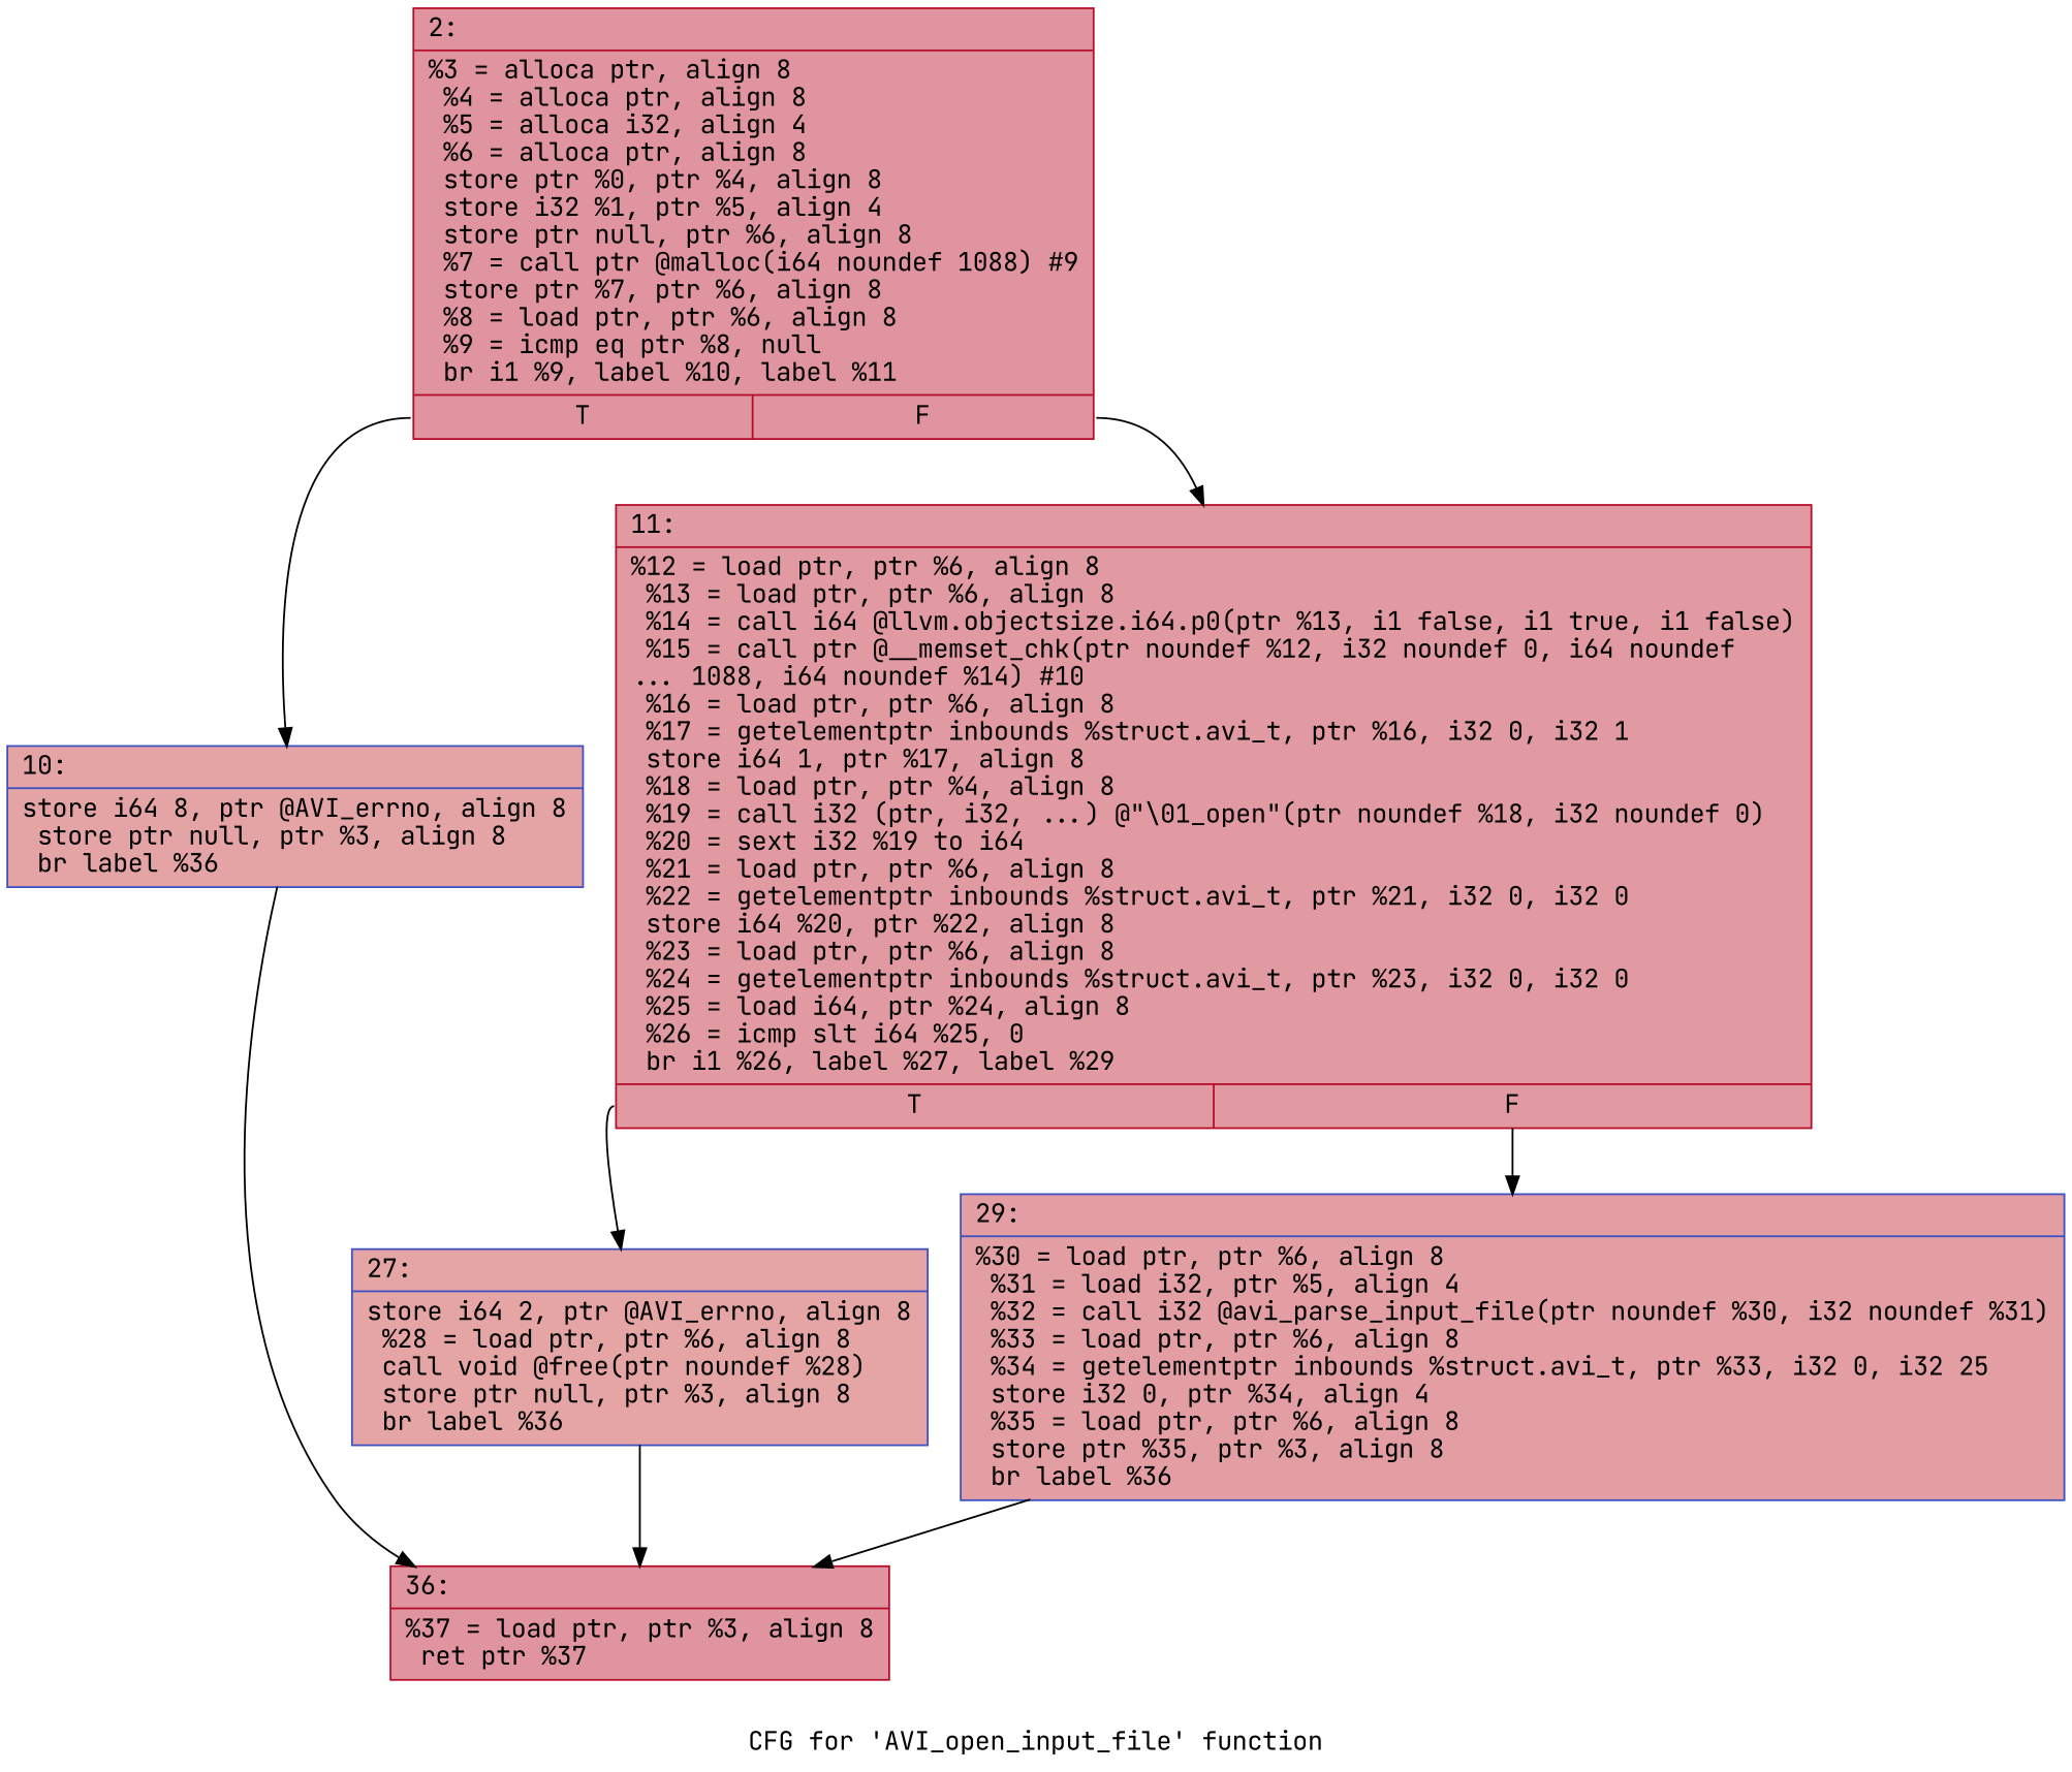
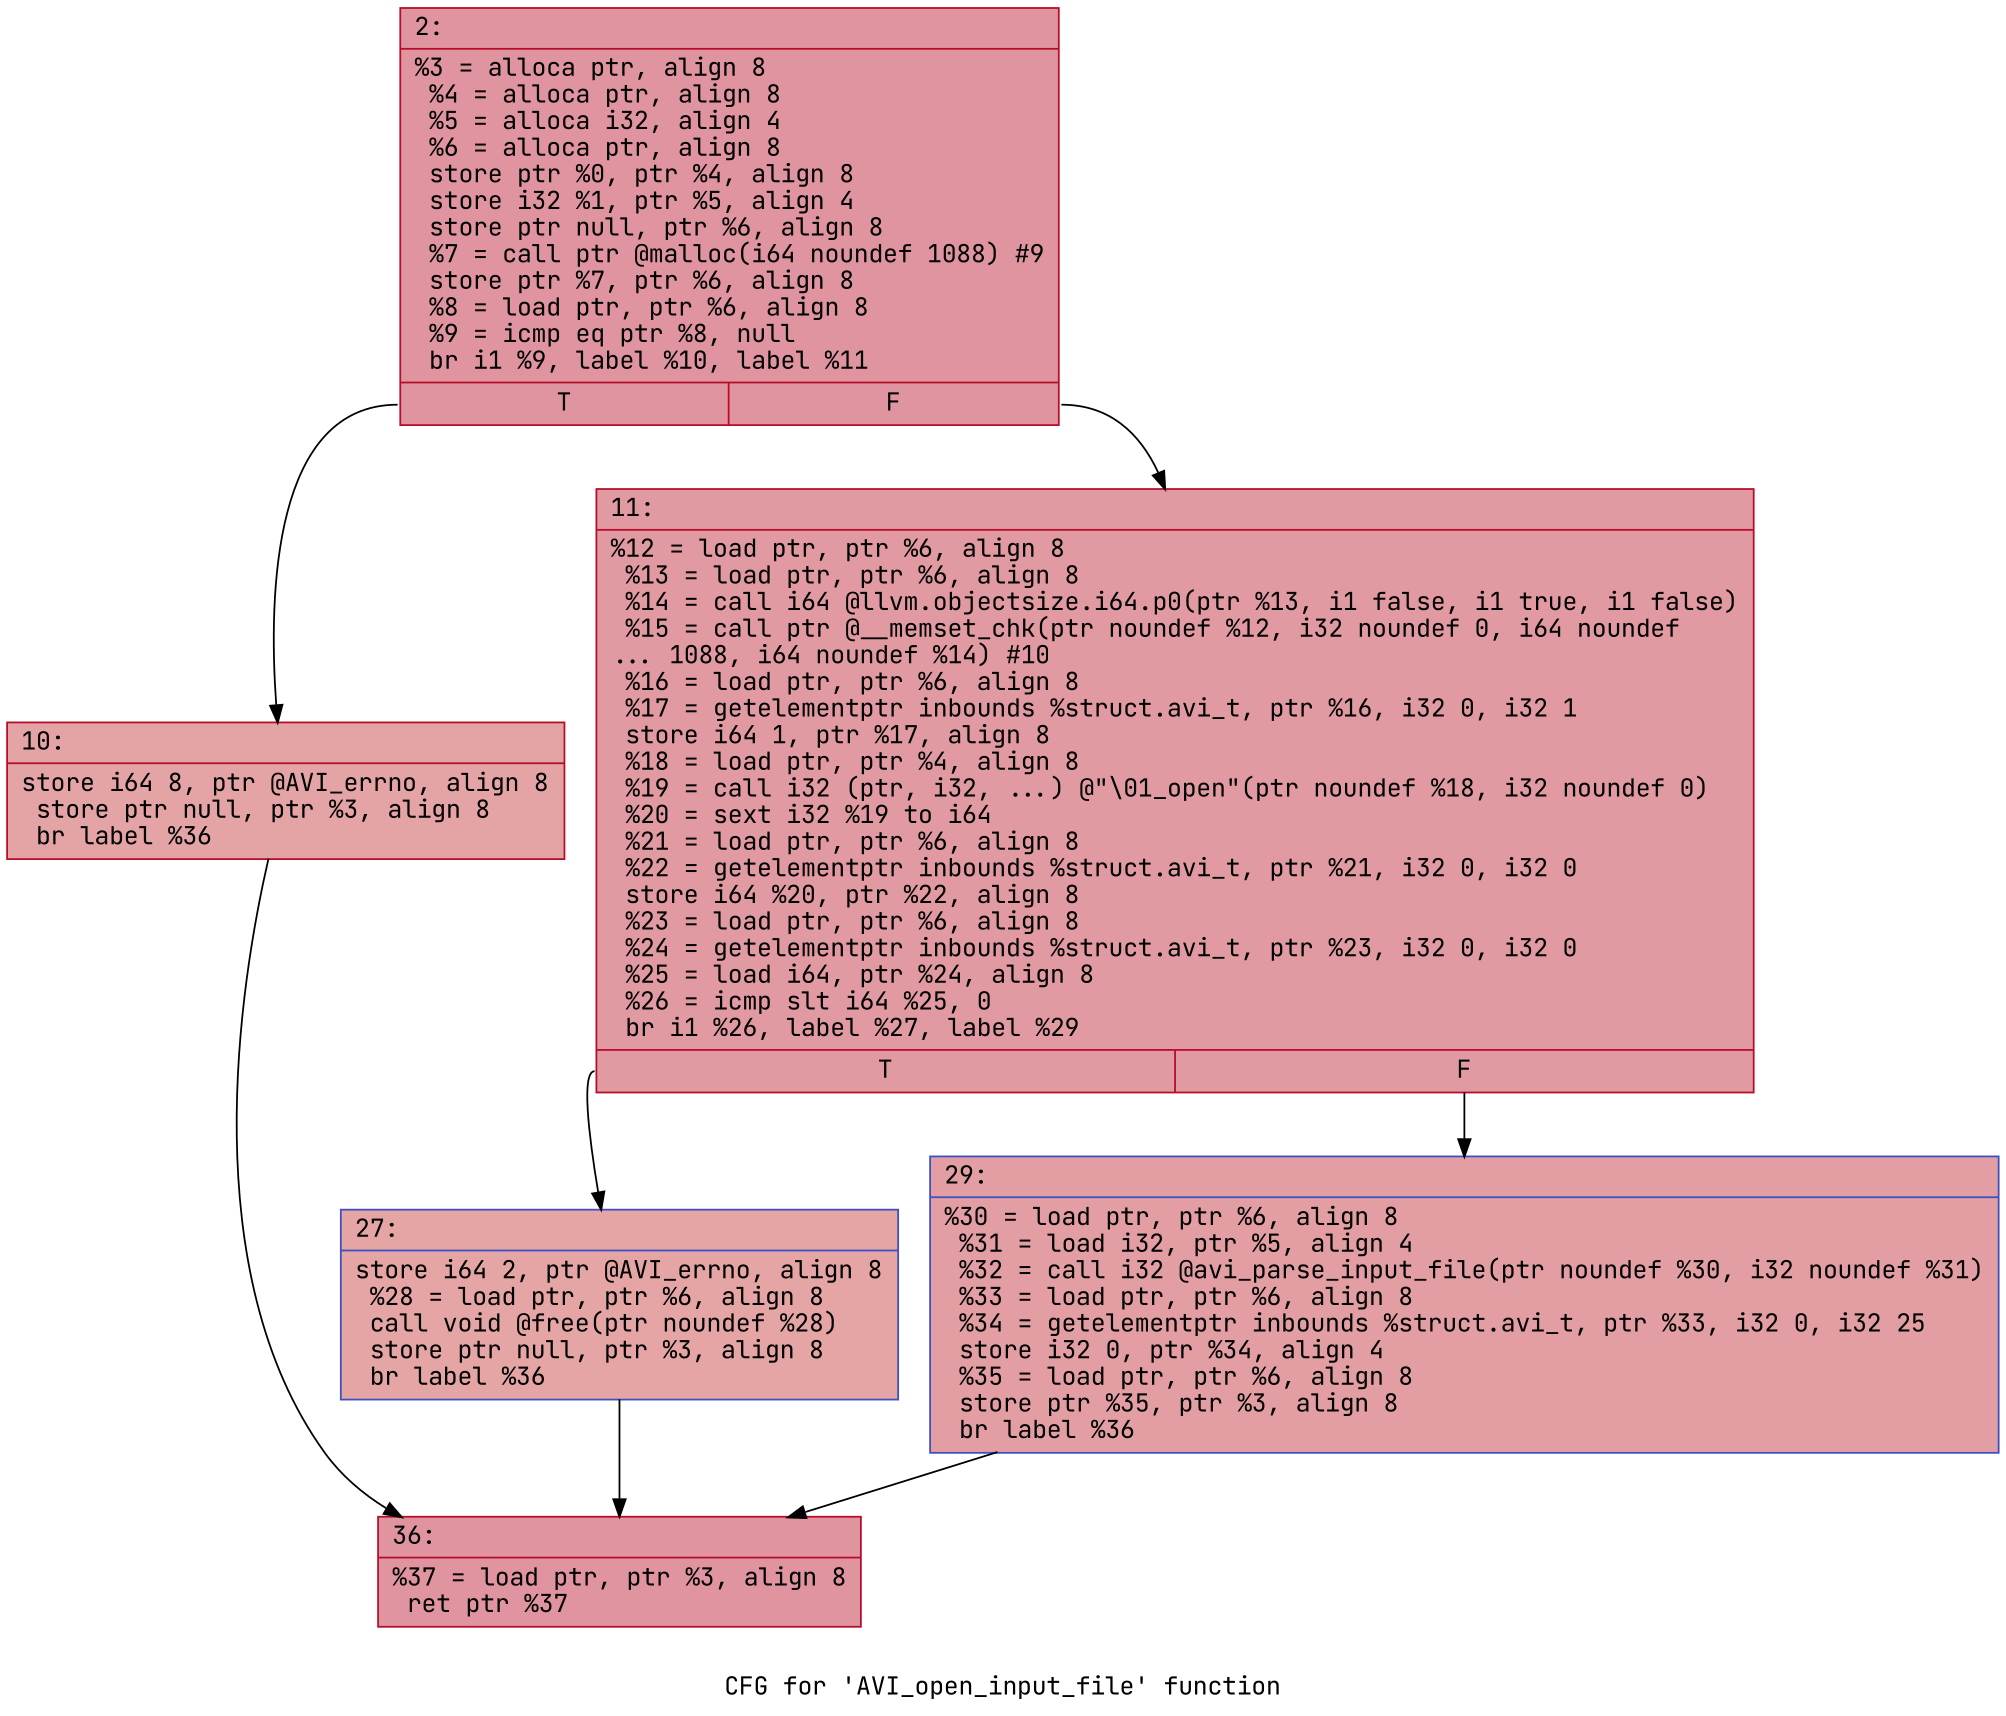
  digraph {
    label="CFG for 'AVI_open_input_file' function"
    fontname="JetBrains Mono"
    node [color="#b70d28ff" fillcolor="#b70d2870" fontname="JetBrains Mono" shape=record style=filled]
    edge [fontname="JetBrains Mono"]
    n1 [label="{2:\l|  %3 = alloca ptr, align 8\l  %4 = alloca ptr, align 8\l  %5 = alloca i32, align 4\l  %6 = alloca ptr, align 8\l  store ptr %0, ptr %4, align 8\l  store i32 %1, ptr %5, align 4\l  store ptr null, ptr %6, align 8\l  %7 = call ptr @malloc(i64 noundef 1088) #9\l  store ptr %7, ptr %6, align 8\l  %8 = load ptr, ptr %6, align 8\l  %9 = icmp eq ptr %8, null\l  br i1 %9, label %10, label %11\l|{<s0>T|<s1>F}}"]
-   n2 [color="#3d50c3ff" fillcolor="#c32e3170" label="{10:\l|  store i64 8, ptr @AVI_errno, align 8\l  store ptr null, ptr %3, align 8\l  br label %36\l}"]
+   n2 [fillcolor="#c32e3170" label="{10:\l|  store i64 8, ptr @AVI_errno, align 8\l  store ptr null, ptr %3, align 8\l  br label %36\l}"]
    n3 [fillcolor="#bb1b2c70" label="{11:\l|  %12 = load ptr, ptr %6, align 8\l  %13 = load ptr, ptr %6, align 8\l  %14 = call i64 @llvm.objectsize.i64.p0(ptr %13, i1 false, i1 true, i1 false)\l  %15 = call ptr @__memset_chk(ptr noundef %12, i32 noundef 0, i64 noundef\l... 1088, i64 noundef %14) #10\l  %16 = load ptr, ptr %6, align 8\l  %17 = getelementptr inbounds %struct.avi_t, ptr %16, i32 0, i32 1\l  store i64 1, ptr %17, align 8\l  %18 = load ptr, ptr %4, align 8\l  %19 = call i32 (ptr, i32, ...) @\"\\01_open\"(ptr noundef %18, i32 noundef 0)\l  %20 = sext i32 %19 to i64\l  %21 = load ptr, ptr %6, align 8\l  %22 = getelementptr inbounds %struct.avi_t, ptr %21, i32 0, i32 0\l  store i64 %20, ptr %22, align 8\l  %23 = load ptr, ptr %6, align 8\l  %24 = getelementptr inbounds %struct.avi_t, ptr %23, i32 0, i32 0\l  %25 = load i64, ptr %24, align 8\l  %26 = icmp slt i64 %25, 0\l  br i1 %26, label %27, label %29\l|{<s0>T|<s1>F}}"]
    n4 [label="{36:\l|  %37 = load ptr, ptr %3, align 8\l  ret ptr %37\l}"]
    n5 [color="#3d50c3ff" fillcolor="#c5333470" label="{27:\l|  store i64 2, ptr @AVI_errno, align 8\l  %28 = load ptr, ptr %6, align 8\l  call void @free(ptr noundef %28)\l  store ptr null, ptr %3, align 8\l  br label %36\l}"]
    n6 [color="#3d50c3ff" fillcolor="#be242e70" label="{29:\l|  %30 = load ptr, ptr %6, align 8\l  %31 = load i32, ptr %5, align 4\l  %32 = call i32 @avi_parse_input_file(ptr noundef %30, i32 noundef %31)\l  %33 = load ptr, ptr %6, align 8\l  %34 = getelementptr inbounds %struct.avi_t, ptr %33, i32 0, i32 25\l  store i32 0, ptr %34, align 4\l  %35 = load ptr, ptr %6, align 8\l  store ptr %35, ptr %3, align 8\l  br label %36\l}"]
    n1 -> n2 [tailport=s0]
    n1 -> n3 [tailport=s1]
    n2 -> n4
    n3 -> n5 [tailport=s0]
    n3 -> n6 [tailport=s1]
    n5 -> n4
    n6 -> n4
  }
